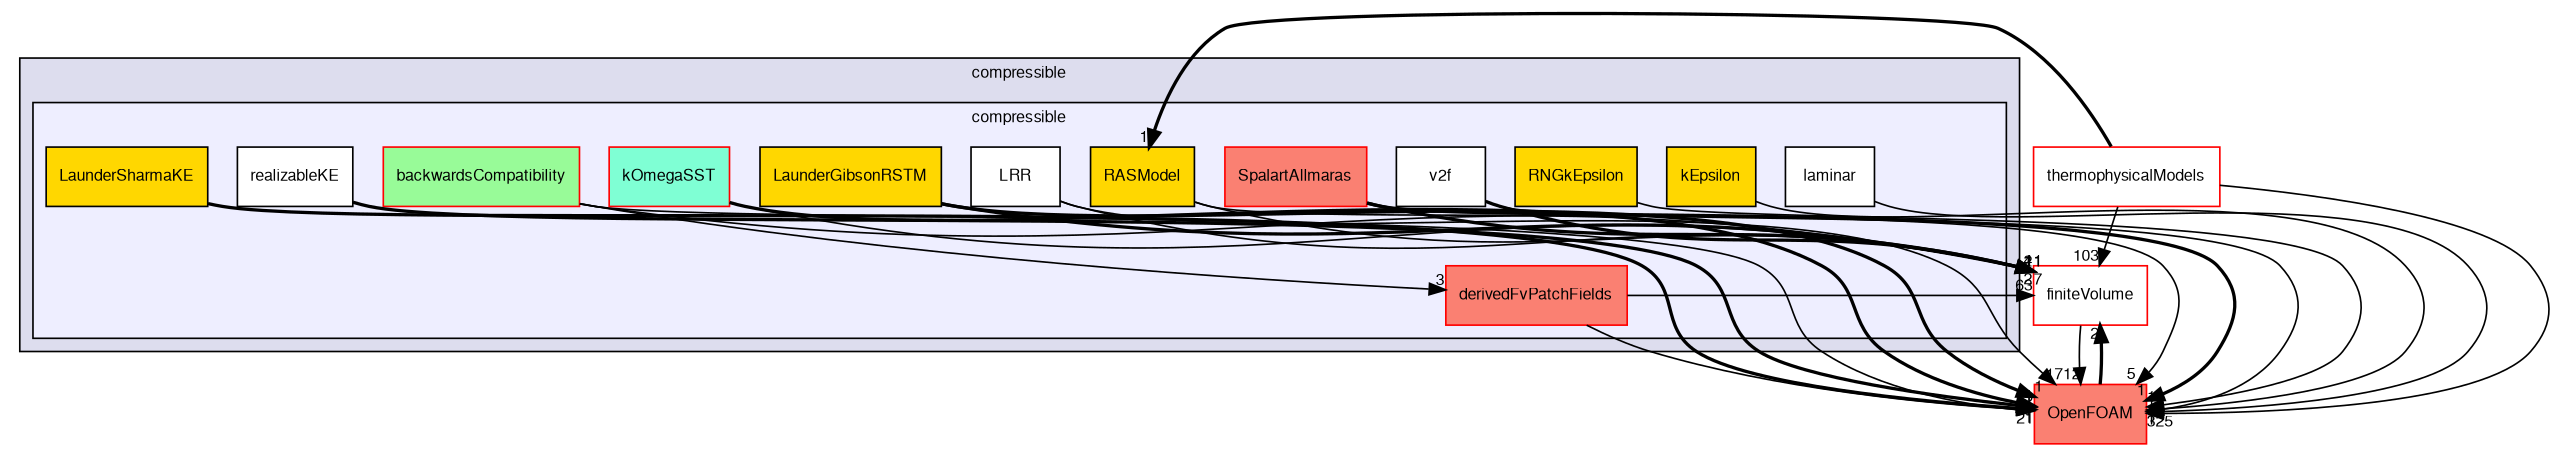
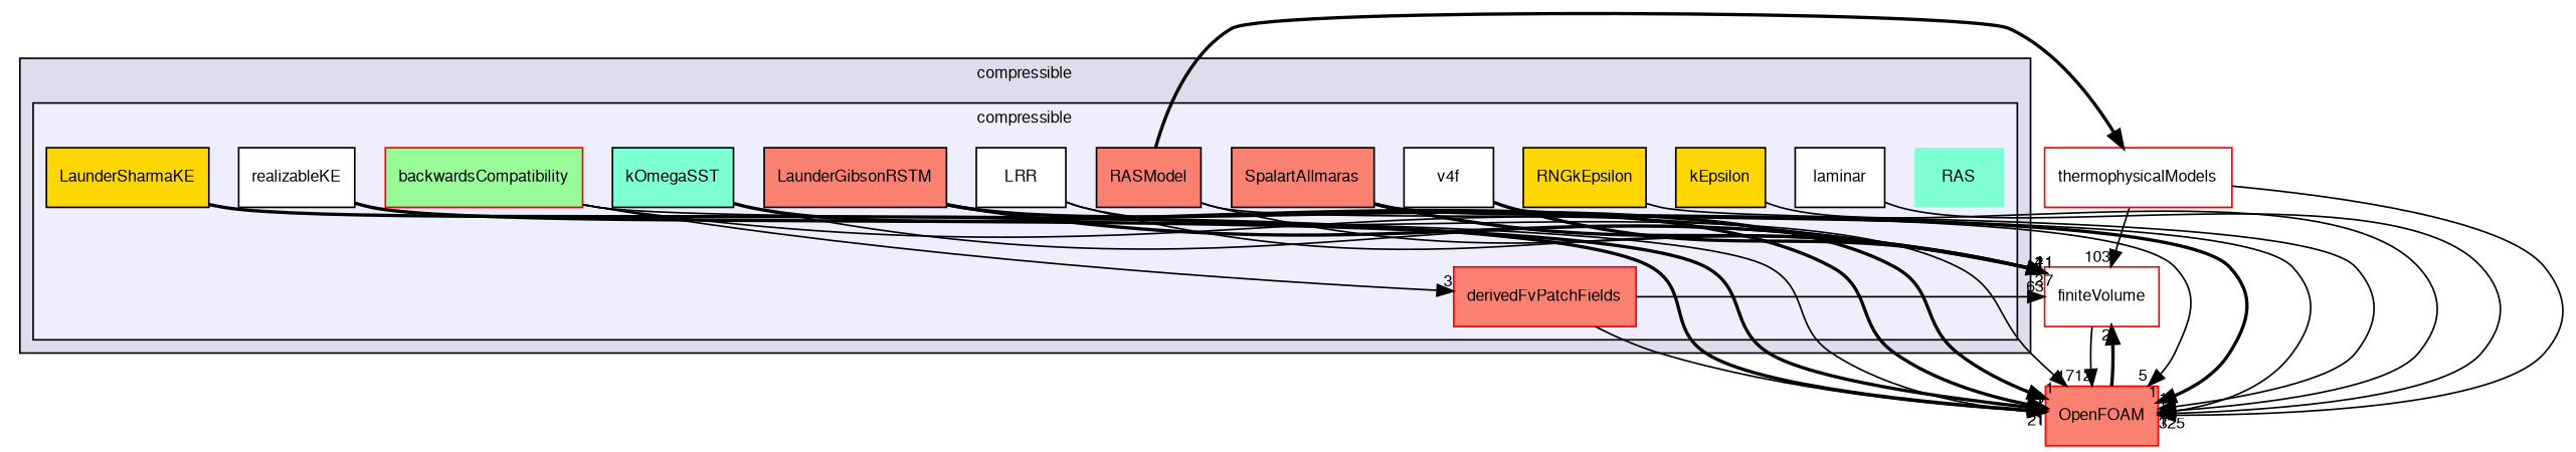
  digraph {
    compound=true
    node [fontname=FreeSans fontsize=10 shape=box style=filled fillcolor=white color=black]
    edge [headlabel=1 labeldistance=1.5 labelfontname=FreeSans labelfontsize=10 style=solid]
+   n1 [label=RAS shape=plaintext fillcolor=aquamarine color=""]
    n2 [color=red fillcolor=palegreen label=backwardsCompatibility]
    n3 [color=red fillcolor=salmon label=derivedFvPatchFields]
    n4 [fillcolor=gold label=kEpsilon]
-   n5 [color=red fillcolor=aquamarine label=kOmegaSST]
+   n5 [fillcolor=aquamarine label=kOmegaSST]
    n6 [label=laminar]
-   n7 [fillcolor=gold label=LaunderGibsonRSTM]
+   n7 [fillcolor=salmon label=LaunderGibsonRSTM]
    n8 [fillcolor=gold label=LaunderSharmaKE]
    n9 [label=LRR]
-   n10 [fillcolor=gold label=RASModel]
+   n10 [fillcolor=salmon label=RASModel]
    n11 [label=realizableKE]
    n12 [fillcolor=gold label=RNGkEpsilon]
-   n13 [color=red fillcolor=salmon label=SpalartAllmaras]
-   n14 [label=v2f]
+   n13 [fillcolor=salmon label=SpalartAllmaras]
+   n14 [label=v4f]
    n15 [color=red label=finiteVolume]
    n16 [color=red label=OpenFOAM fillcolor=salmon]
    n17 [color=red label=thermophysicalModels]
    subgraph cluster_1 {
      bgcolor="#ddddee"
      fontname=FreeSans
      fontsize=10
      label=compressible
      pencolor=black
      subgraph cluster_2 {
        bgcolor="#eeeeff"
        fontname=FreeSans
        fontsize=10
        pencolor=black
+       n1
        n2
        n3
        n4
        n5
        n6
        n7
        n8
        n9
        n10
        n11
        n12
        n13
        n14
      }
    }
    n2 -> n3 [headlabel=3]
    n2 -> n15 [headlabel=4]
    n2 -> n16 [headlabel=2]
    n3 -> n15 [headlabel=63]
    n3 -> n16 [headlabel=21]
    n4 -> n16
    n5 -> n15
    n5 -> n16 [style=bold]
    n6 -> n16
    n7 -> n15 [headlabel=2 style=bold]
    n7 -> n16 [style=bold]
    n8 -> n16 [style=bold]
    n9 -> n15
    n9 -> n16
    n10 -> n15 [headlabel=7]
    n10 -> n16 [headlabel=5]
-   n17 -> n10 [style=bold]
+   n10 -> n17 [style=bold]
    n11 -> n16 [style=bold]
    n12 -> n16
    n13 -> n15 [style=bold]
    n13 -> n16 [style=bold]
    n14 -> n15 [headlabel=2 style=bold]
    n14 -> n16
    n15 -> n16 [headlabel=712]
    n16 -> n15 [headlabel=2 style=bold]
    n17 -> n15 [headlabel=103]
    n17 -> n16 [headlabel=325]
  }
